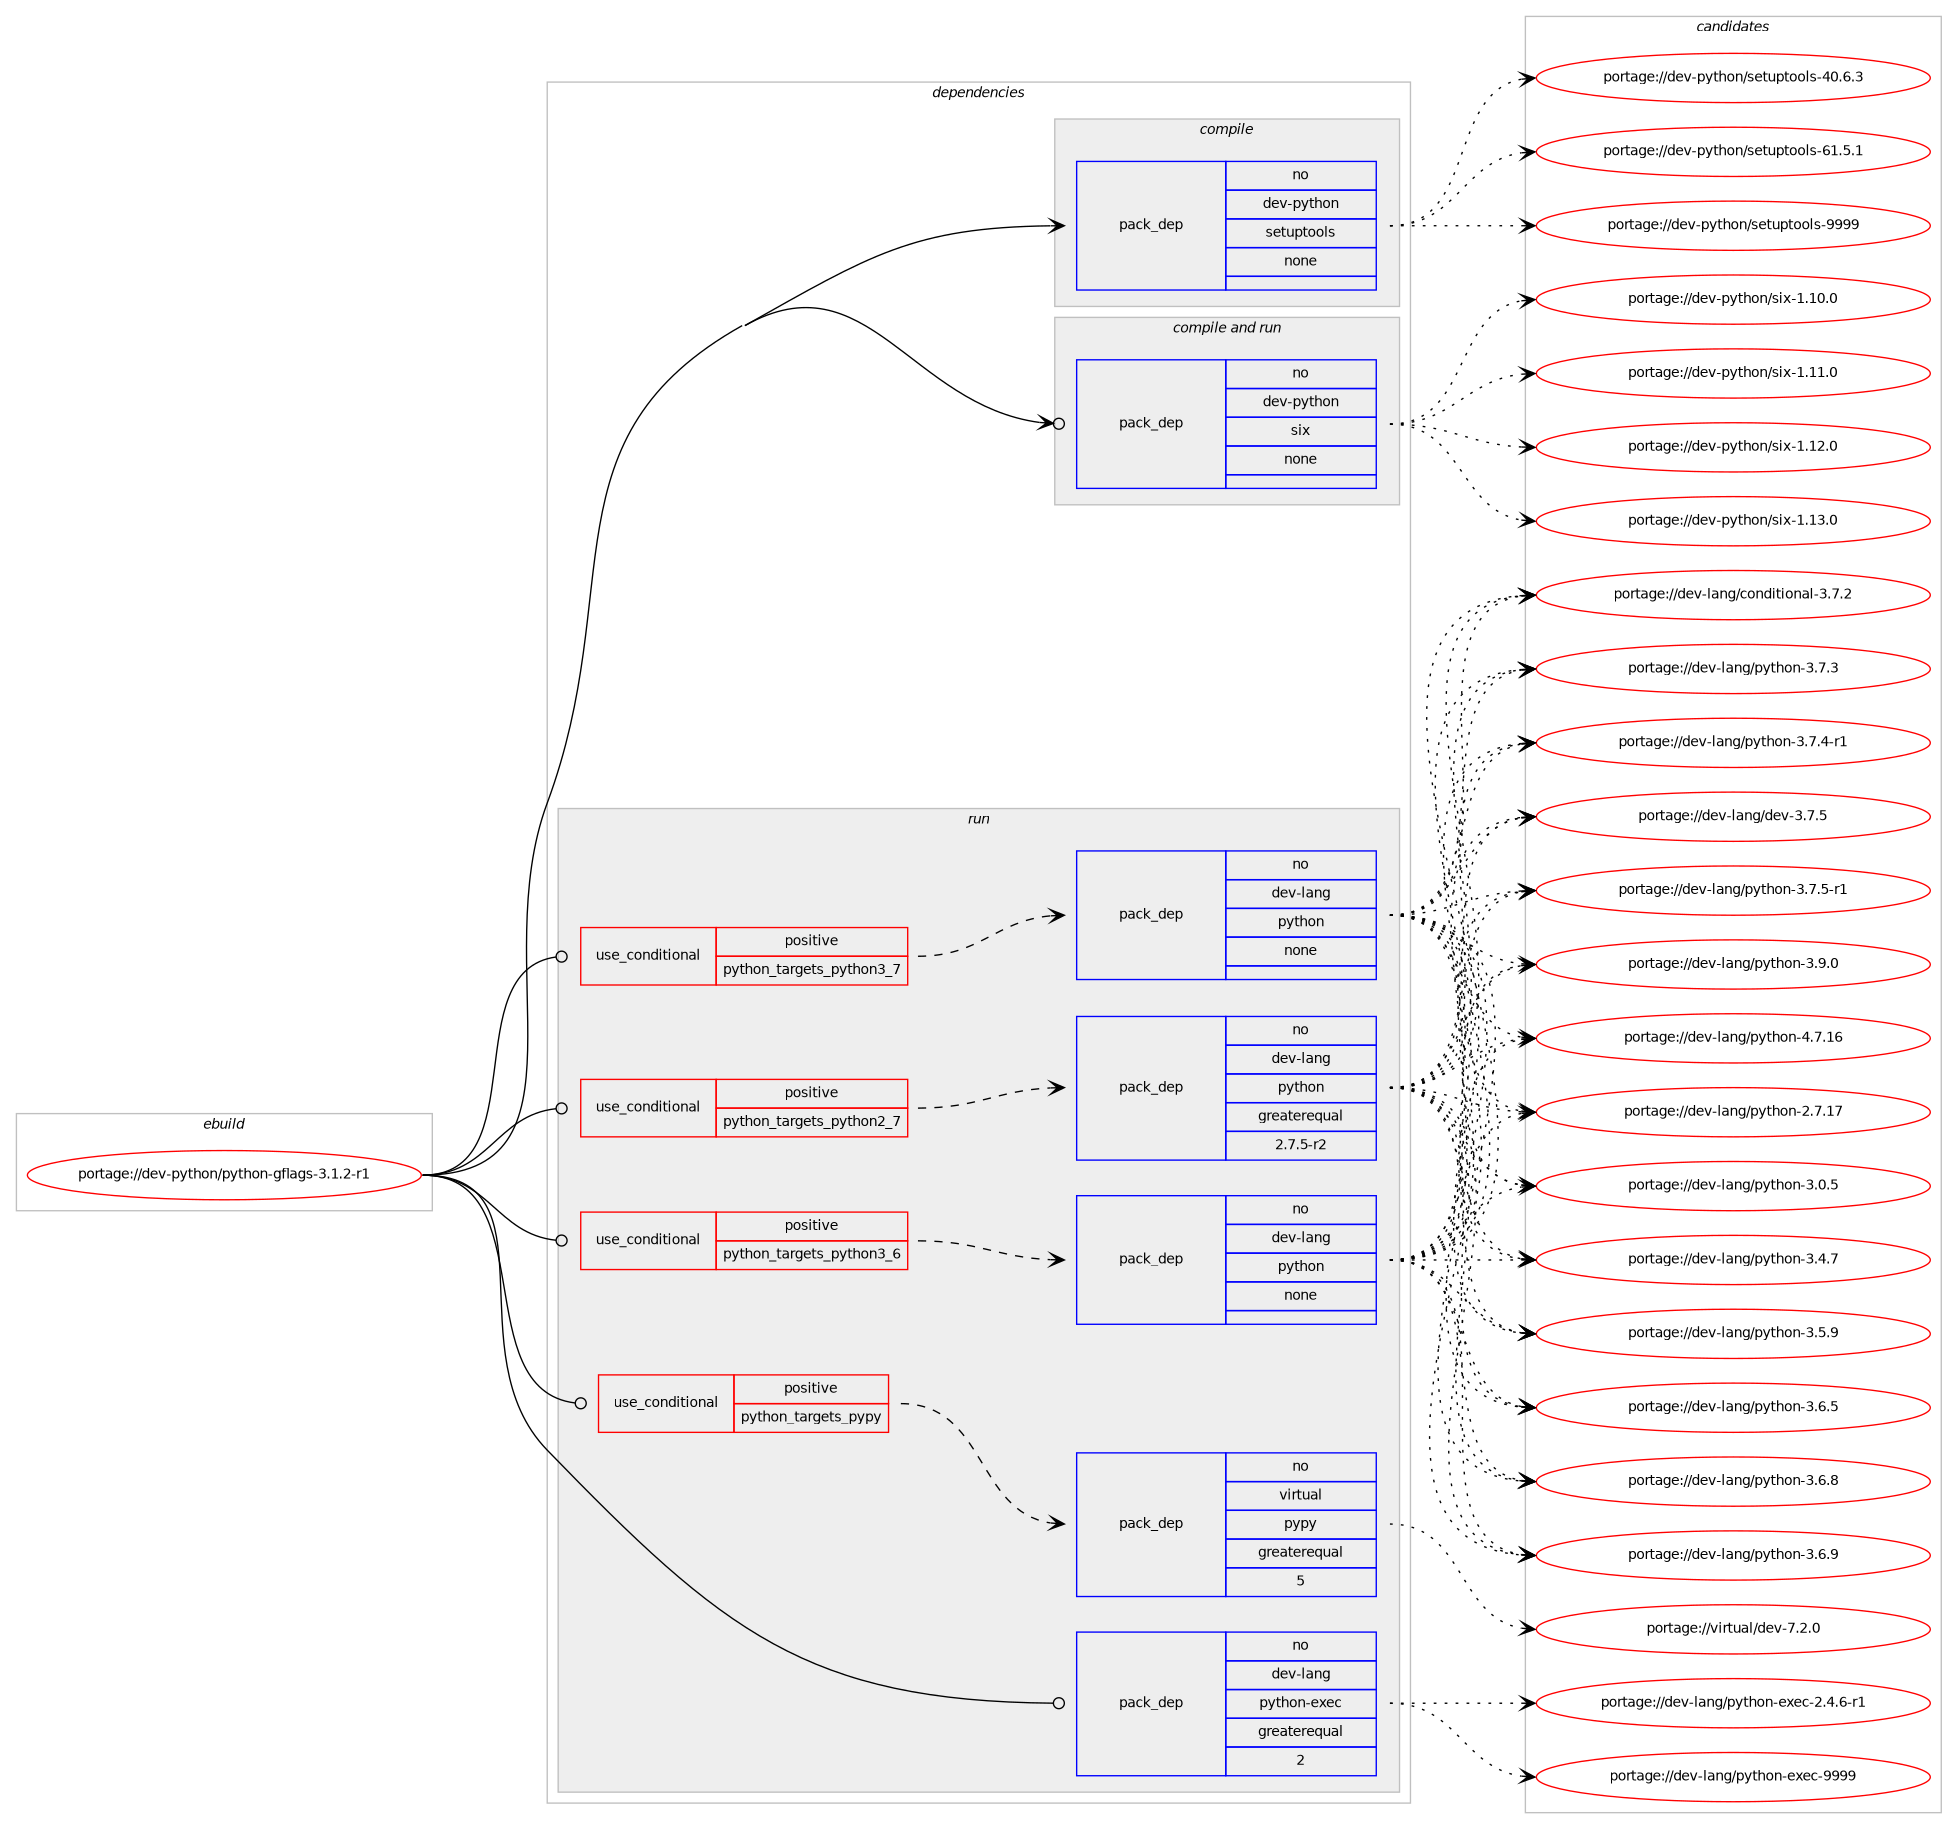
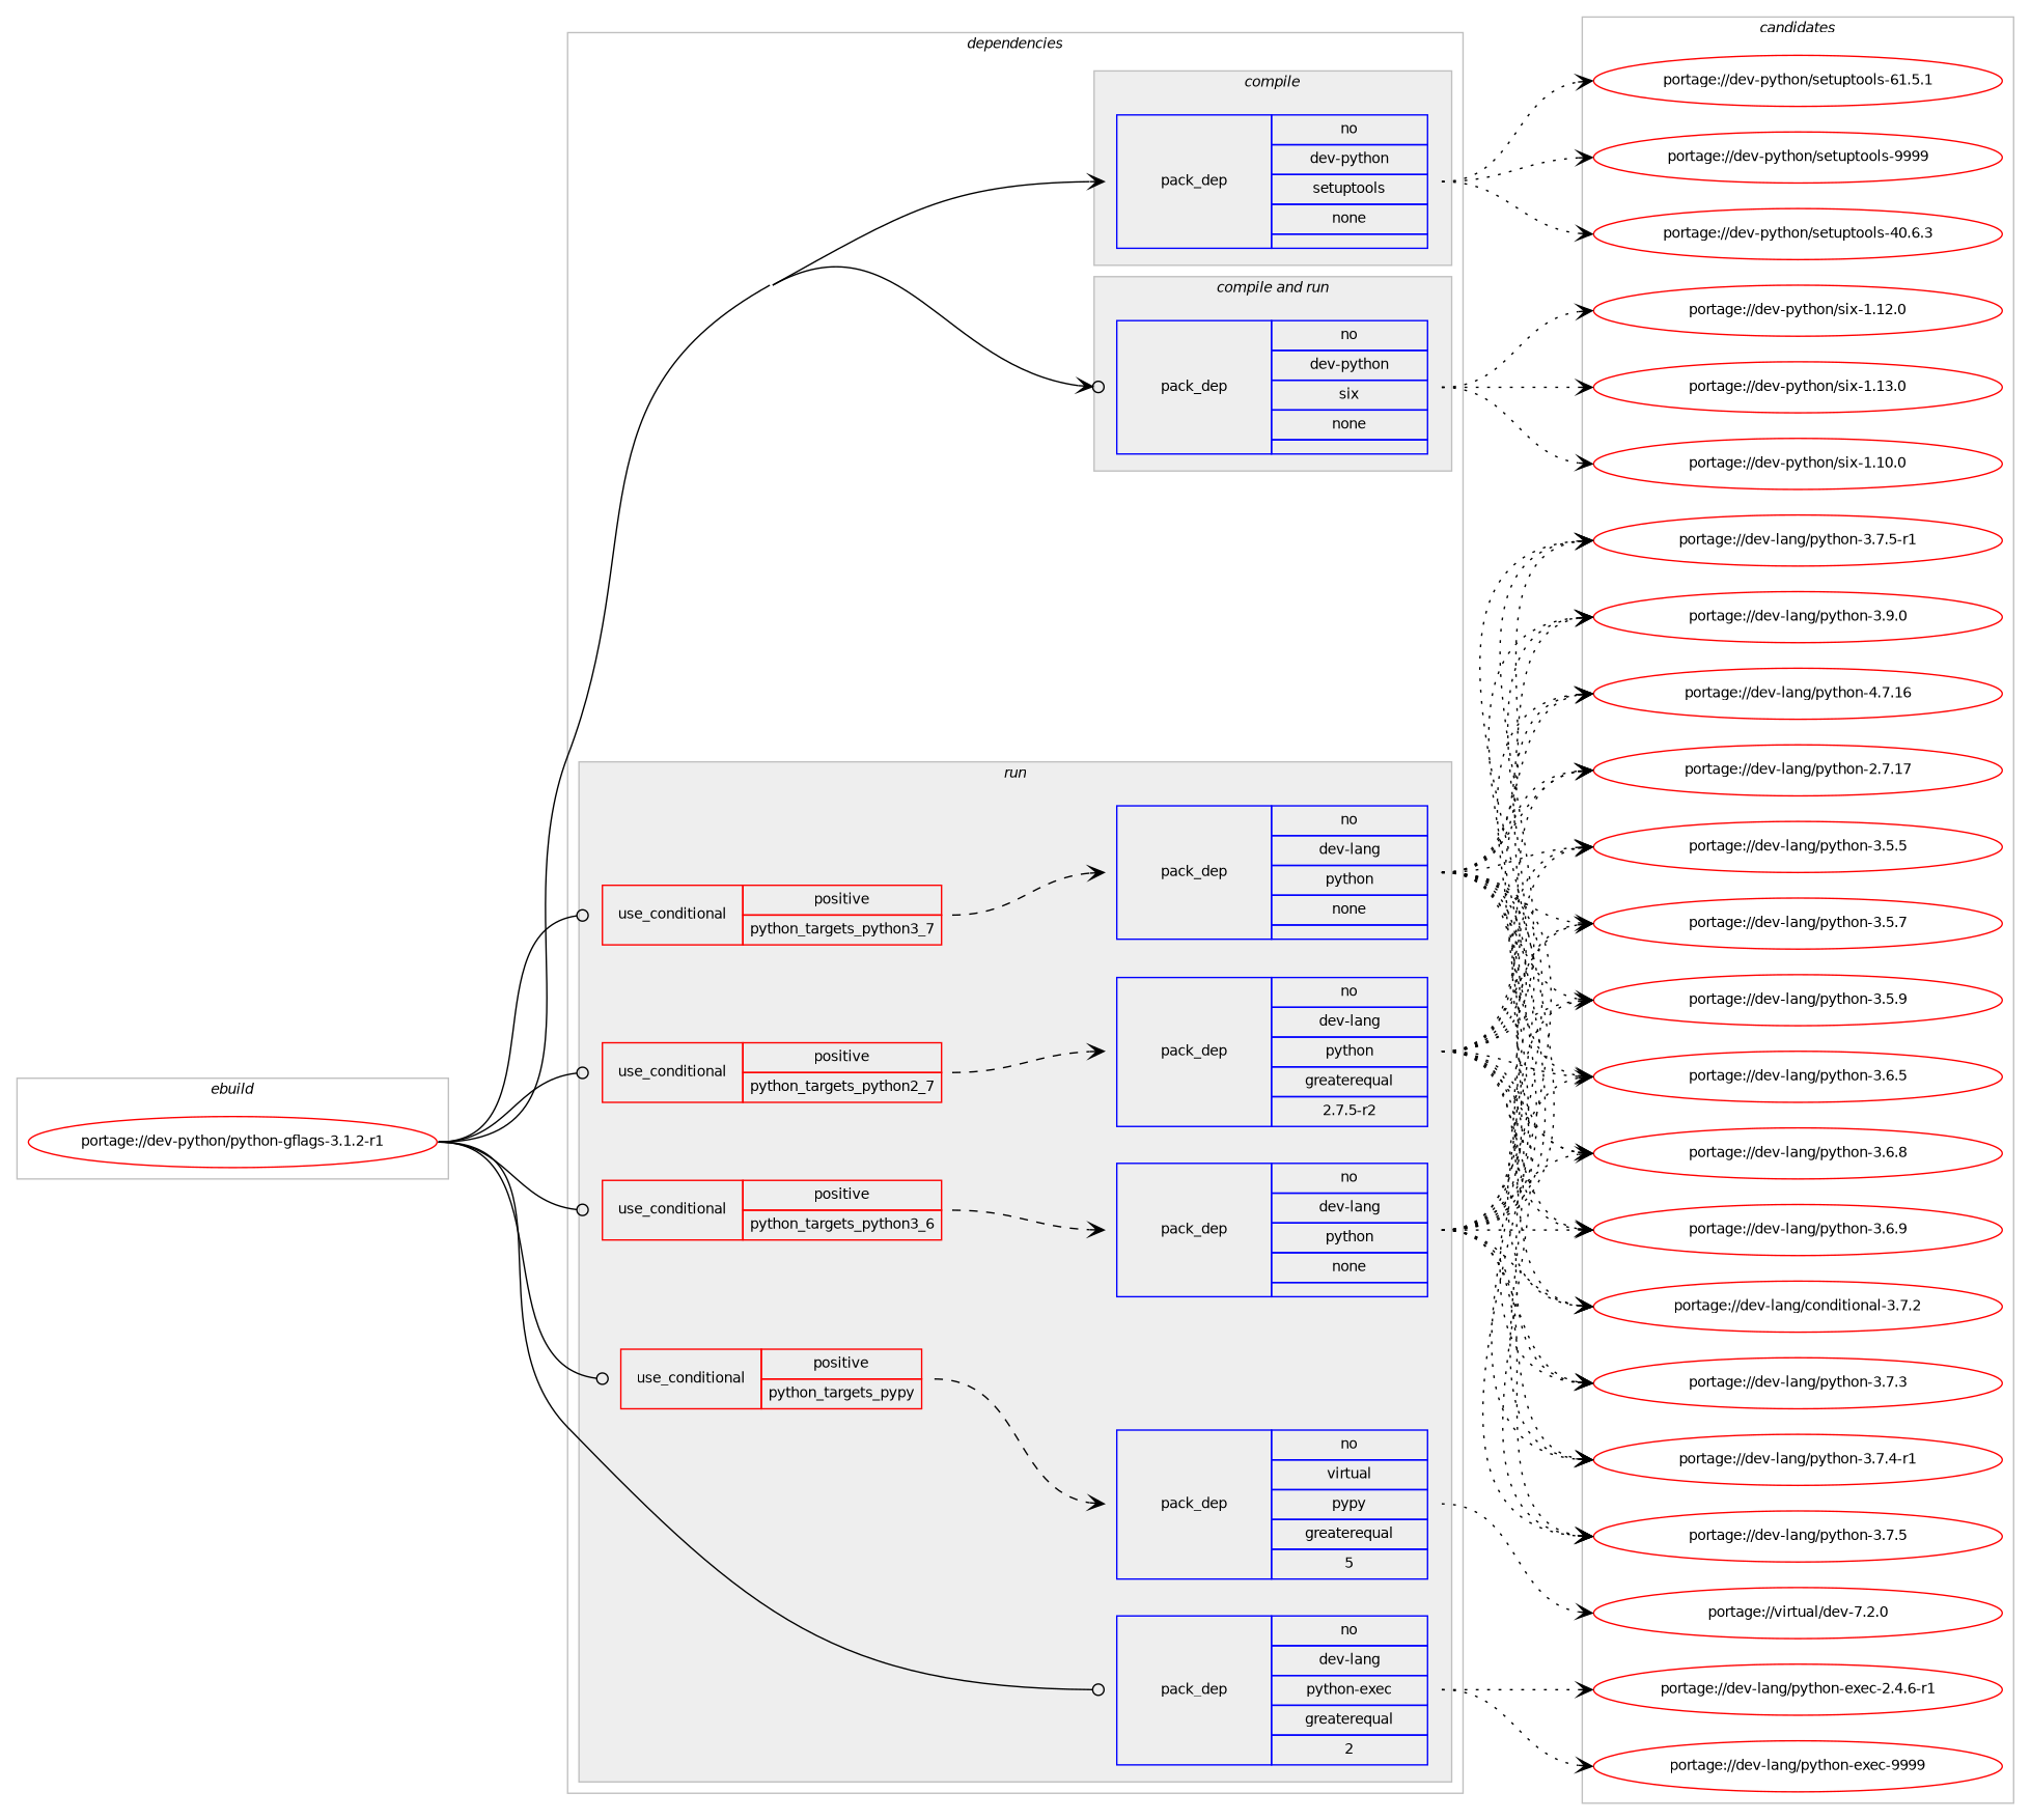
  digraph {
    compound=true
    concentrate=true
    fontname=Helvetica
    fontsize=10
    newrank=true
    rankdir=LR
    ranksep=1.5
    node [color=red fontname=Helvetica fontsize=10]
    edge [arrowhead=vee headport=w style=dotted tailport=e weight=100]
    n1 [label="portage://dev-python/python-gflags-3.1.2-r1" width=4]
    n2 [color=blue label=<<TABLE BORDER="0" CELLBORDER="1" CELLSPACING="0" CELLPADDING="4" WIDTH="220"><TR><TD ROWSPAN="6" CELLPADDING="30">pack_dep</TD></TR><TR><TD WIDTH="110">no</TD></TR><TR><TD>dev-python</TD></TR><TR><TD>setuptools</TD></TR><TR><TD>none</TD></TR><TR><TD></TD></TR></TABLE>> shape=none]
    n3 [color=blue label=<<TABLE BORDER="0" CELLBORDER="1" CELLSPACING="0" CELLPADDING="4" WIDTH="220"><TR><TD ROWSPAN="6" CELLPADDING="30">pack_dep</TD></TR><TR><TD WIDTH="110">no</TD></TR><TR><TD>dev-python</TD></TR><TR><TD>six</TD></TR><TR><TD>none</TD></TR><TR><TD></TD></TR></TABLE>> shape=none]
    n4 [color=blue label=<<TABLE BORDER="0" CELLBORDER="1" CELLSPACING="0" CELLPADDING="4" WIDTH="220"><TR><TD ROWSPAN="6" CELLPADDING="30">pack_dep</TD></TR><TR><TD WIDTH="110">no</TD></TR><TR><TD>virtual</TD></TR><TR><TD>pypy</TD></TR><TR><TD>greaterequal</TD></TR><TR><TD>5</TD></TR></TABLE>> shape=none]
    n5 [label=<<TABLE BORDER="0" CELLBORDER="1" CELLSPACING="0" CELLPADDING="4"><TR><TD ROWSPAN="3" CELLPADDING="10">use_conditional</TD></TR><TR><TD>positive</TD></TR><TR><TD>python_targets_pypy</TD></TR></TABLE>> shape=none]
    n6 [color=blue label=<<TABLE BORDER="0" CELLBORDER="1" CELLSPACING="0" CELLPADDING="4" WIDTH="220"><TR><TD ROWSPAN="6" CELLPADDING="30">pack_dep</TD></TR><TR><TD WIDTH="110">no</TD></TR><TR><TD>dev-lang</TD></TR><TR><TD>python</TD></TR><TR><TD>greaterequal</TD></TR><TR><TD>2.7.5-r2</TD></TR></TABLE>> shape=none]
    n7 [label=<<TABLE BORDER="0" CELLBORDER="1" CELLSPACING="0" CELLPADDING="4"><TR><TD ROWSPAN="3" CELLPADDING="10">use_conditional</TD></TR><TR><TD>positive</TD></TR><TR><TD>python_targets_python2_7</TD></TR></TABLE>> shape=none]
    n8 [color=blue label=<<TABLE BORDER="0" CELLBORDER="1" CELLSPACING="0" CELLPADDING="4" WIDTH="220"><TR><TD ROWSPAN="6" CELLPADDING="30">pack_dep</TD></TR><TR><TD WIDTH="110">no</TD></TR><TR><TD>dev-lang</TD></TR><TR><TD>python</TD></TR><TR><TD>none</TD></TR><TR><TD></TD></TR></TABLE>> shape=none]
    n9 [label=<<TABLE BORDER="0" CELLBORDER="1" CELLSPACING="0" CELLPADDING="4"><TR><TD ROWSPAN="3" CELLPADDING="10">use_conditional</TD></TR><TR><TD>positive</TD></TR><TR><TD>python_targets_python3_6</TD></TR></TABLE>> shape=none]
    n10 [color=blue label=<<TABLE BORDER="0" CELLBORDER="1" CELLSPACING="0" CELLPADDING="4" WIDTH="220"><TR><TD ROWSPAN="6" CELLPADDING="30">pack_dep</TD></TR><TR><TD WIDTH="110">no</TD></TR><TR><TD>dev-lang</TD></TR><TR><TD>python</TD></TR><TR><TD>none</TD></TR><TR><TD></TD></TR></TABLE>> shape=none]
    n11 [label=<<TABLE BORDER="0" CELLBORDER="1" CELLSPACING="0" CELLPADDING="4"><TR><TD ROWSPAN="3" CELLPADDING="10">use_conditional</TD></TR><TR><TD>positive</TD></TR><TR><TD>python_targets_python3_7</TD></TR></TABLE>> shape=none]
    n12 [color=blue label=<<TABLE BORDER="0" CELLBORDER="1" CELLSPACING="0" CELLPADDING="4" WIDTH="220"><TR><TD ROWSPAN="6" CELLPADDING="30">pack_dep</TD></TR><TR><TD WIDTH="110">no</TD></TR><TR><TD>dev-lang</TD></TR><TR><TD>python-exec</TD></TR><TR><TD>greaterequal</TD></TR><TR><TD>2</TD></TR></TABLE>> shape=none]
    n13 [label="portage://dev-python/setuptools-40.6.3" width=4]
    n14 [label="portage://dev-python/setuptools-61.5.1" width=4]
    n15 [label="portage://dev-python/setuptools-9999" width=4]
    n16 [label="portage://dev-python/six-1.10.0" width=4]
-   n17 [label="portage://dev-python/six-1.11.0" width=4]
    n18 [label="portage://dev-python/six-1.12.0" width=4]
    n19 [label="portage://dev-python/six-1.13.0" width=4]
    n20 [label="portage://virtual/dev-7.2.0" width=4]
    n21 [label="portage://dev-lang/python-4.7.16" width=4]
    n22 [label="portage://dev-lang/python-2.7.17" width=4]
-   n23 [label="portage://dev-lang/python-3.0.5" width=4]
-   n24 [label="portage://dev-lang/python-3.4.7" width=4]
+   n23 [label="portage://dev-lang/python-3.5.5" width=4]
+   n24 [label="portage://dev-lang/python-3.5.7" width=4]
    n25 [label="portage://dev-lang/python-3.5.9" width=4]
    n26 [label="portage://dev-lang/python-3.6.5" width=4]
    n27 [label="portage://dev-lang/python-3.6.8" width=4]
    n28 [label="portage://dev-lang/python-3.6.9" width=4]
    n29 [label="portage://dev-lang/conditional-3.7.2" width=4]
    n30 [label="portage://dev-lang/python-3.7.3" width=4]
    n31 [label="portage://dev-lang/python-3.7.4-r1" width=4]
-   n32 [label="portage://dev-lang/dev-3.7.5" width=4]
+   n32 [label="portage://dev-lang/python-3.7.5" width=4]
    n33 [label="portage://dev-lang/python-3.7.5-r1" width=4]
    n34 [label="portage://dev-lang/python-3.9.0" width=4]
    n35 [label="portage://dev-lang/python-exec-2.4.6-r1" width=4]
    n36 [label="portage://dev-lang/python-exec-9999" width=4]
    subgraph cluster_1 {
      color=gray
      label=<<i>ebuild</i>>
      rank=same
      n1
    }
    subgraph cluster_2 {
      color=gray
      label=<<i>dependencies</i>>
      subgraph cluster_3 {
        color=gray
        fillcolor="#eeeeee"
        label=<<i>compile</i>>
        style=filled
        subgraph sub_4 {
          color=gray
          fillcolor="#eeeeee"
          label=<<i>compile</i>>
          style=filled
          n2
        }
      }
      subgraph cluster_5 {
        color=gray
        fillcolor="#eeeeee"
        label=<<i>compile and run</i>>
        style=filled
        subgraph sub_6 {
          color=gray
          fillcolor="#eeeeee"
          label=<<i>compile and run</i>>
          style=filled
          n3
        }
      }
      subgraph cluster_7 {
        color=gray
        fillcolor="#eeeeee"
        label=<<i>run</i>>
        style=filled
        subgraph sub_8 {
          color=gray
          fillcolor="#eeeeee"
          label=<<i>run</i>>
          style=filled
          n5
          subgraph sub_9 {
            color=gray
            fillcolor="#eeeeee"
            label=<<i>run</i>>
            style=filled
            n4
          }
        }
        subgraph sub_10 {
          color=gray
          fillcolor="#eeeeee"
          label=<<i>run</i>>
          style=filled
          n7
          subgraph sub_11 {
            color=gray
            fillcolor="#eeeeee"
            label=<<i>run</i>>
            style=filled
            n6
          }
        }
        subgraph sub_12 {
          color=gray
          fillcolor="#eeeeee"
          label=<<i>run</i>>
          style=filled
          n9
          subgraph sub_13 {
            color=gray
            fillcolor="#eeeeee"
            label=<<i>run</i>>
            style=filled
            n8
          }
        }
        subgraph sub_14 {
          color=gray
          fillcolor="#eeeeee"
          label=<<i>run</i>>
          style=filled
          n11
          subgraph sub_15 {
            color=gray
            fillcolor="#eeeeee"
            label=<<i>run</i>>
            style=filled
            n10
          }
        }
        subgraph sub_16 {
          color=gray
          fillcolor="#eeeeee"
          label=<<i>run</i>>
          style=filled
          n12
        }
      }
    }
    subgraph cluster_17 {
      color=gray
      label=<<i>candidates</i>>
      rank=same
      subgraph sub_18 {
        color=black
        label=<<i>candidates</i>>
        nodesep=1
        rank=same
        n13
        n14
        n15
      }
      subgraph sub_19 {
        color=black
        label=<<i>candidates</i>>
        nodesep=1
        rank=same
        n16
-       n17
        n18
        n19
      }
      subgraph sub_20 {
        color=black
        label=<<i>candidates</i>>
        nodesep=1
        rank=same
        n20
      }
      subgraph sub_21 {
        color=black
        label=<<i>candidates</i>>
        nodesep=1
        rank=same
        n21
        n22
        n23
        n24
        n25
        n26
        n27
        n28
        n29
        n30
        n31
        n32
        n33
        n34
      }
      subgraph sub_22 {
        color=black
        label=<<i>candidates</i>>
        nodesep=1
        rank=same
        n21
        n22
        n23
        n24
        n25
        n26
        n27
        n28
        n29
        n30
        n31
        n32
        n33
        n34
      }
      subgraph sub_23 {
        color=black
        label=<<i>candidates</i>>
        nodesep=1
        rank=same
        n21
        n22
        n23
        n24
        n25
        n26
        n27
        n28
        n29
        n30
        n31
        n32
        n33
        n34
      }
      subgraph sub_24 {
        color=black
        label=<<i>candidates</i>>
        nodesep=1
        rank=same
        n35
        n36
      }
    }
    n1 -> n2 [style=solid weight=20]
    n1 -> n3 [arrowhead=odotvee style=solid weight=20]
    n1 -> n5 [arrowhead=odot style=solid weight=20]
    n1 -> n7 [arrowhead=odot style=solid weight=20]
    n1 -> n9 [arrowhead=odot style=solid weight=20]
    n1 -> n11 [arrowhead=odot style=solid weight=20]
    n1 -> n12 [arrowhead=odot style=solid weight=20]
    n2 -> n13
    n2 -> n14
    n2 -> n15
    n3 -> n16
-   n3 -> n17
    n3 -> n18
    n3 -> n19
    n4 -> n20
    n5 -> n4 [style=dashed weight=20]
    n6 -> n21
    n6 -> n22
    n6 -> n23
    n6 -> n24
    n6 -> n25
    n6 -> n26
    n6 -> n27
    n6 -> n28
    n6 -> n29
    n6 -> n30
    n6 -> n31
    n6 -> n32
    n6 -> n33
    n6 -> n34
    n7 -> n6 [style=dashed weight=20]
    n8 -> n21
    n8 -> n22
    n8 -> n23
    n8 -> n24
    n8 -> n25
    n8 -> n26
    n8 -> n27
    n8 -> n28
    n8 -> n29
    n8 -> n30
    n8 -> n31
    n8 -> n32
    n8 -> n33
    n8 -> n34
    n9 -> n8 [style=dashed weight=20]
    n10 -> n21
    n10 -> n22
    n10 -> n23
    n10 -> n24
    n10 -> n25
    n10 -> n26
    n10 -> n27
    n10 -> n28
    n10 -> n29
    n10 -> n30
    n10 -> n31
    n10 -> n32
    n10 -> n33
    n10 -> n34
    n11 -> n10 [style=dashed weight=20]
    n12 -> n35
    n12 -> n36
  }
